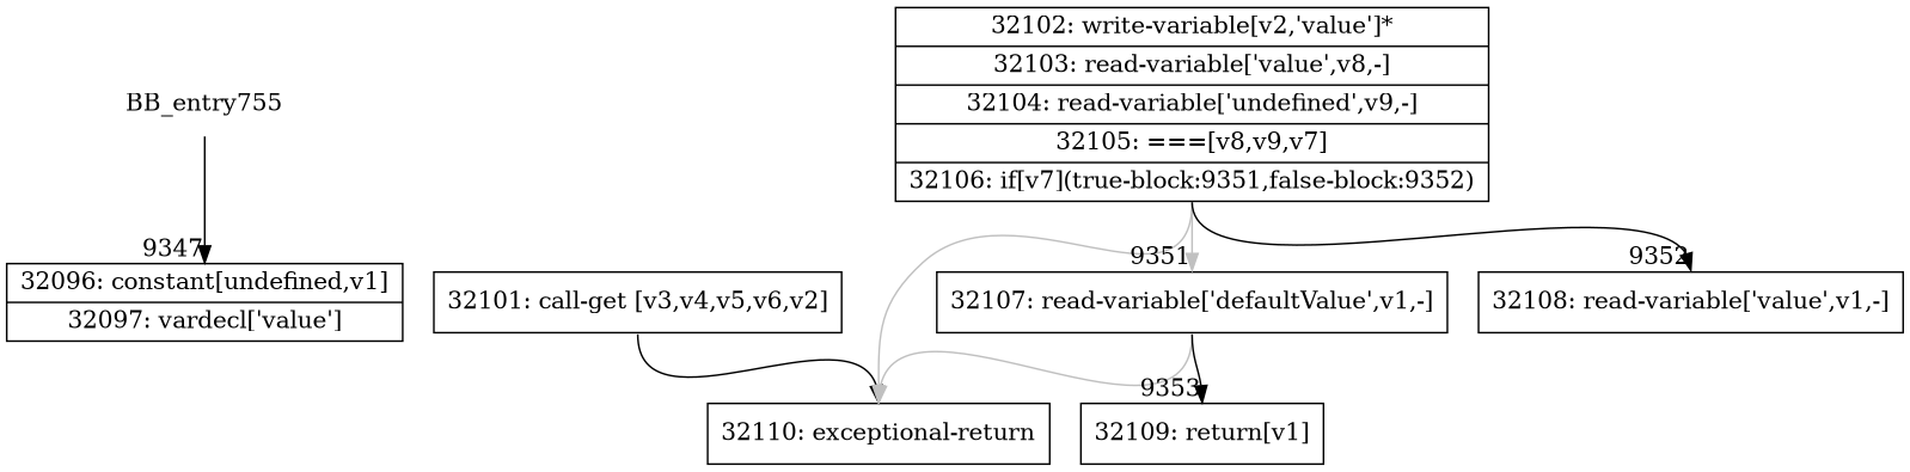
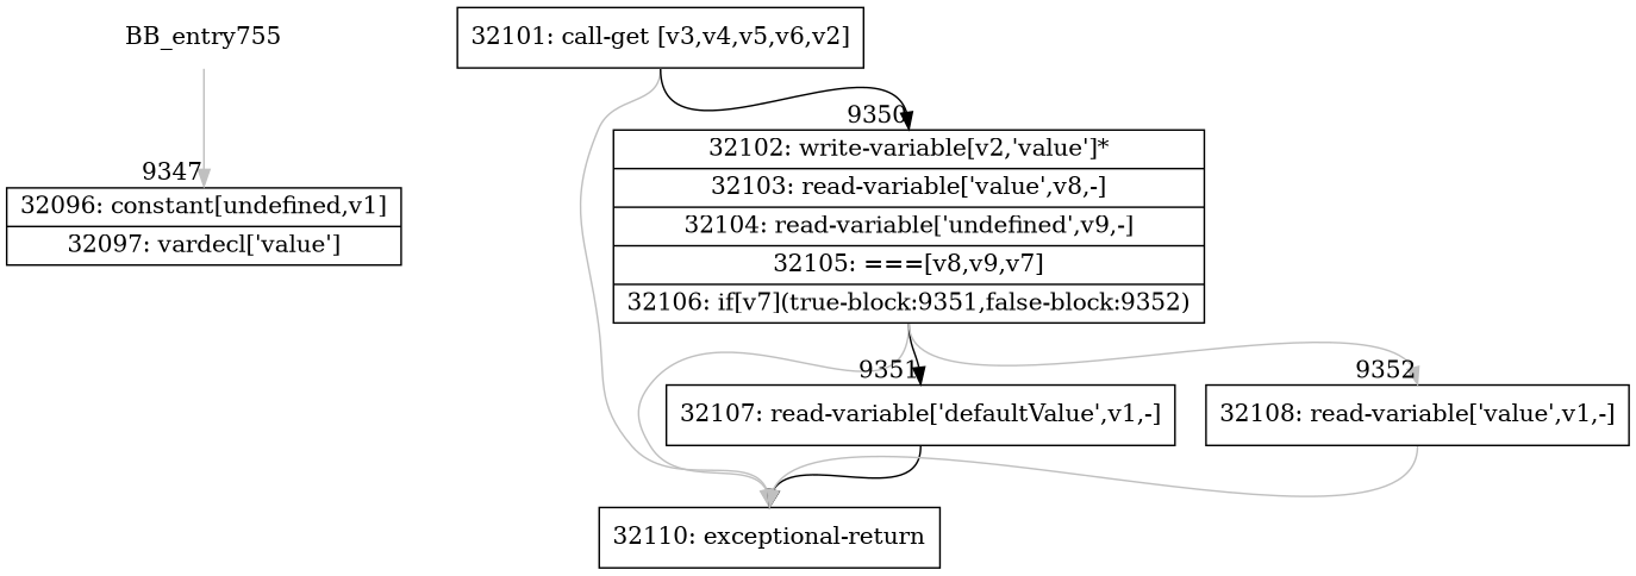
  digraph {
    rankdir=TD
    node [shape=record]
    edge [headport=n tailport=s]
    n1 [label=BB_entry755 shape=none]
    n2 [label="{32096: constant[undefined,v1]|32097: vardecl['value']}"]
    n3 [label="{32101: call-get [v3,v4,v5,v6,v2]}"]
    n4 [label="{32110: exceptional-return}"]
    n5 [label="{32102: write-variable[v2,'value']*|32103: read-variable['value',v8,-]|32104: read-variable['undefined',v9,-]|32105: ===[v8,v9,v7]|32106: if[v7](true-block:9351,false-block:9352)}"]
    n6 [label="{32107: read-variable['defaultValue',v1,-]}"]
    n7 [label="{32108: read-variable['value',v1,-]}"]
-   n8 [label="{32109: return[v1]}"]
-   n1 -> n2 [headlabel="    9347"]
-   n3 -> n4 [color=black]
+   n1 -> n2 [headlabel="    9347" color=gray]
+   n3 -> n4 [color=gray]
+   n3 -> n5 [headlabel="      9350"]
    n5 -> n4 [color=gray]
-   n5 -> n6 [headlabel="      9351" color=gray]
-   n5 -> n7 [headlabel="      9352"]
-   n6 -> n4 [color=gray]
-   n6 -> n8 [headlabel="      9353"]
+   n5 -> n6 [headlabel="      9351"]
+   n5 -> n7 [headlabel="      9352" color=gray]
+   n6 -> n4 [color=black]
+   n7 -> n4 [color=gray]
  }
